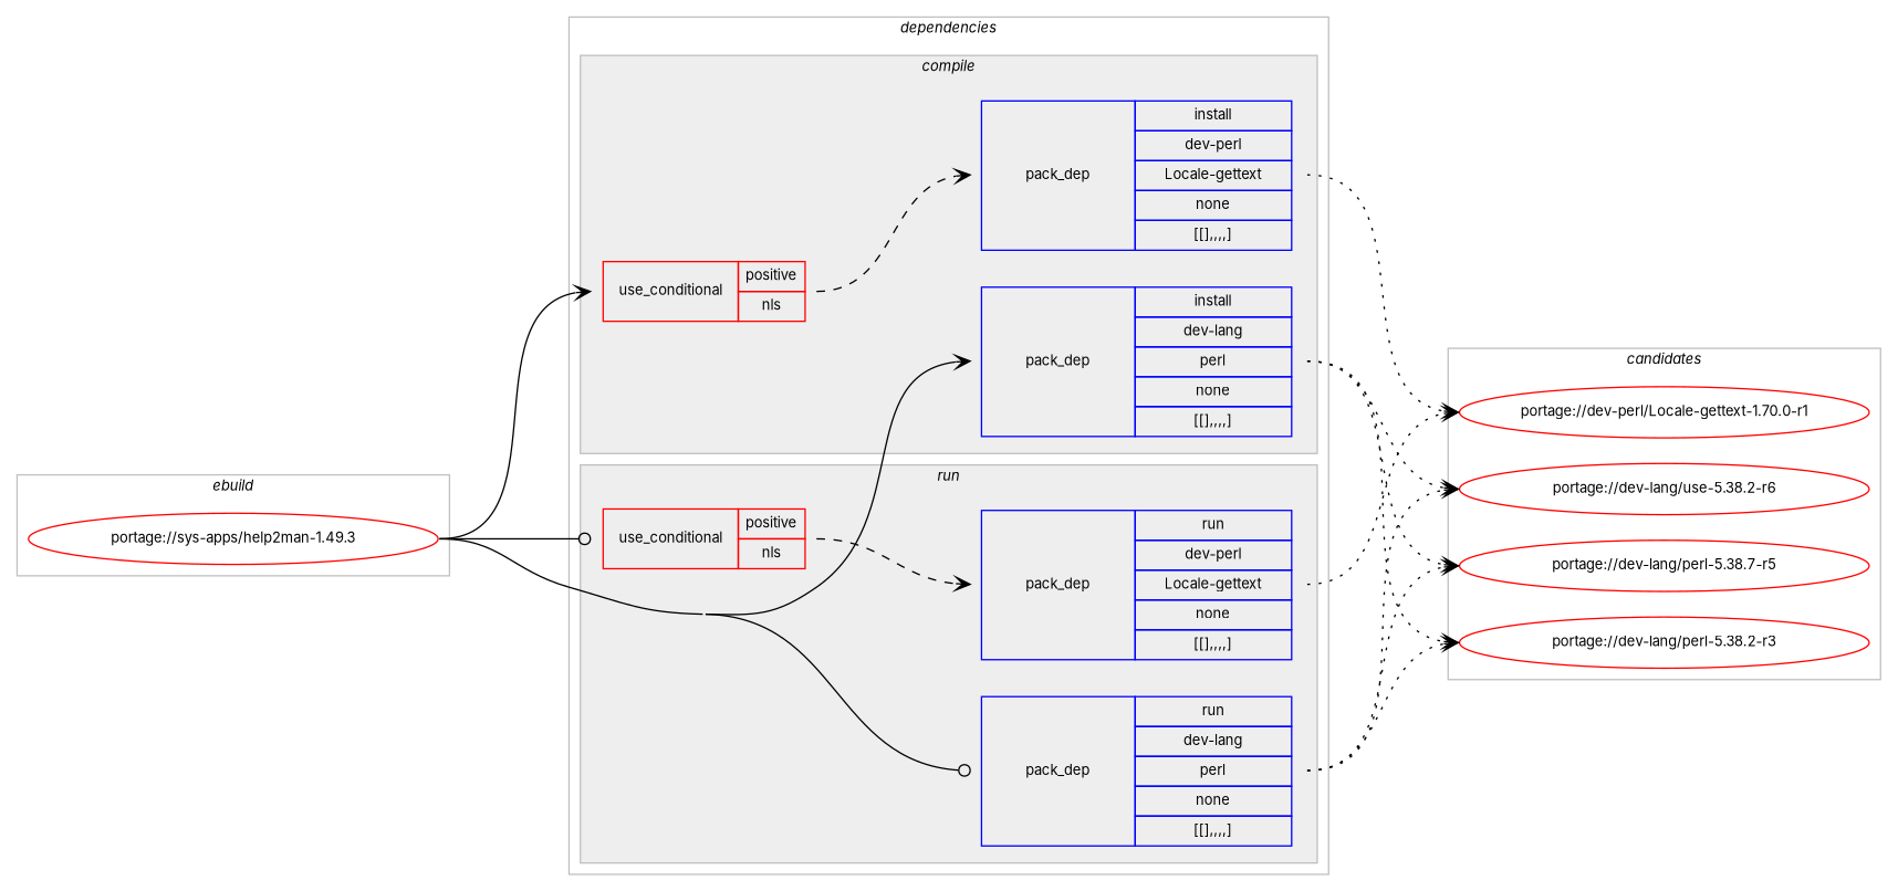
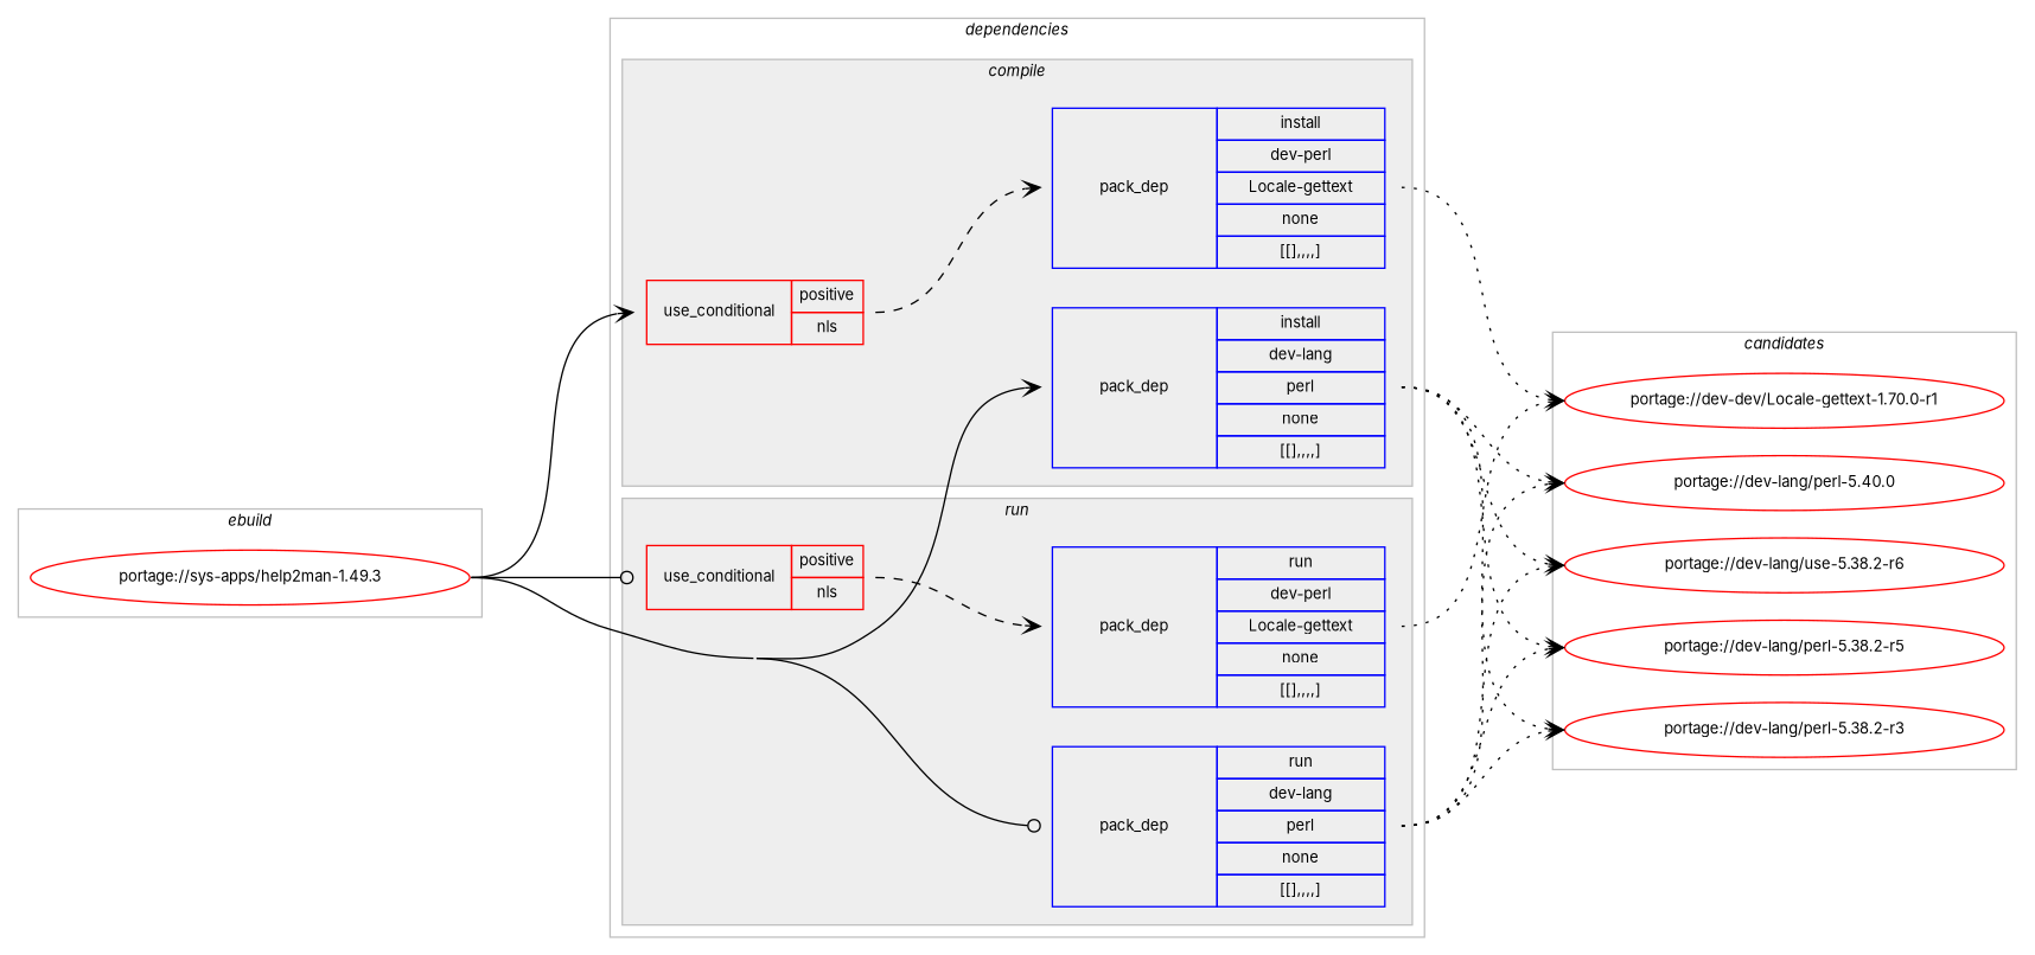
  digraph {
    compound=true
    concentrate=true
    fontname=Inter
    fontsize=10
    newrank=true
    rankdir=LR
    ranksep=1.5
    node [color=red fontname=Inter fontsize=10]
    edge [arrowhead=vee fontname=Inter headport=w style=dotted tailport=e weight=100]
    n1 [label="portage://sys-apps/help2man-1.49.3" width=4]
    n2 [color=blue label=<<TABLE BORDER="0" CELLBORDER="1" CELLSPACING="0" CELLPADDING="4" WIDTH="220"><TR><TD ROWSPAN="6" CELLPADDING="30">pack_dep</TD></TR><TR><TD WIDTH="110">install</TD></TR><TR><TD>dev-perl</TD></TR><TR><TD>Locale-gettext</TD></TR><TR><TD>none</TD></TR><TR><TD>[[],,,,]</TD></TR></TABLE>> shape=none]
    n3 [label=<<TABLE BORDER="0" CELLBORDER="1" CELLSPACING="0" CELLPADDING="4"><TR><TD ROWSPAN="3" CELLPADDING="10">use_conditional</TD></TR><TR><TD>positive</TD></TR><TR><TD>nls</TD></TR></TABLE>> shape=none]
    n4 [color=blue label=<<TABLE BORDER="0" CELLBORDER="1" CELLSPACING="0" CELLPADDING="4" WIDTH="220"><TR><TD ROWSPAN="6" CELLPADDING="30">pack_dep</TD></TR><TR><TD WIDTH="110">install</TD></TR><TR><TD>dev-lang</TD></TR><TR><TD>perl</TD></TR><TR><TD>none</TD></TR><TR><TD>[[],,,,]</TD></TR></TABLE>> shape=none]
    n5 [color=blue label=<<TABLE BORDER="0" CELLBORDER="1" CELLSPACING="0" CELLPADDING="4" WIDTH="220"><TR><TD ROWSPAN="6" CELLPADDING="30">pack_dep</TD></TR><TR><TD WIDTH="110">run</TD></TR><TR><TD>dev-perl</TD></TR><TR><TD>Locale-gettext</TD></TR><TR><TD>none</TD></TR><TR><TD>[[],,,,]</TD></TR></TABLE>> shape=none]
    n6 [label=<<TABLE BORDER="0" CELLBORDER="1" CELLSPACING="0" CELLPADDING="4"><TR><TD ROWSPAN="3" CELLPADDING="10">use_conditional</TD></TR><TR><TD>positive</TD></TR><TR><TD>nls</TD></TR></TABLE>> shape=none]
    n7 [color=blue label=<<TABLE BORDER="0" CELLBORDER="1" CELLSPACING="0" CELLPADDING="4" WIDTH="220"><TR><TD ROWSPAN="6" CELLPADDING="30">pack_dep</TD></TR><TR><TD WIDTH="110">run</TD></TR><TR><TD>dev-lang</TD></TR><TR><TD>perl</TD></TR><TR><TD>none</TD></TR><TR><TD>[[],,,,]</TD></TR></TABLE>> shape=none]
-   n8 [label="portage://dev-perl/Locale-gettext-1.70.0-r1" width=4]
+   n8 [label="portage://dev-dev/Locale-gettext-1.70.0-r1" width=4]
+   n9 [label="portage://dev-lang/perl-5.40.0" width=4]
    n10 [label="portage://dev-lang/use-5.38.2-r6" width=4]
-   n11 [label="portage://dev-lang/perl-5.38.7-r5" width=4]
+   n11 [label="portage://dev-lang/perl-5.38.2-r5" width=4]
    n12 [label="portage://dev-lang/perl-5.38.2-r3" width=4]
    subgraph cluster_1 {
      color=gray
      label=<<i>ebuild</i>>
      n1
    }
    subgraph cluster_2 {
      color=gray
      label=<<i>dependencies</i>>
      subgraph cluster_3 {
        color=gray
        fillcolor="#eeeeee"
        label=<<i>compile</i>>
        style=filled
        subgraph sub_4 {
          color=gray
          fillcolor="#eeeeee"
          label=<<i>compile</i>>
          style=filled
          n3
          subgraph sub_5 {
            color=gray
            fillcolor="#eeeeee"
            label=<<i>compile</i>>
            style=filled
            n2
          }
        }
        subgraph sub_6 {
          color=gray
          fillcolor="#eeeeee"
          label=<<i>compile</i>>
          style=filled
          n4
        }
      }
      subgraph cluster_7 {
        color=gray
        fillcolor="#eeeeee"
        label=<<i>compile and run</i>>
        style=filled
      }
      subgraph cluster_8 {
        color=gray
        fillcolor="#eeeeee"
        label=<<i>run</i>>
        style=filled
        subgraph sub_9 {
          color=gray
          fillcolor="#eeeeee"
          label=<<i>run</i>>
          style=filled
          n6
          subgraph sub_10 {
            color=gray
            fillcolor="#eeeeee"
            label=<<i>run</i>>
            style=filled
            n5
          }
        }
        subgraph sub_11 {
          color=gray
          fillcolor="#eeeeee"
          label=<<i>run</i>>
          style=filled
          n7
        }
      }
    }
    subgraph cluster_12 {
      color=gray
      label=<<i>candidates</i>>
      rank=same
      subgraph sub_13 {
        color=black
        label=<<i>candidates</i>>
        nodesep=1
        rank=same
        n8
      }
      subgraph sub_14 {
        color=black
        label=<<i>candidates</i>>
        nodesep=1
        rank=same
+       n9
        n10
        n11
        n12
      }
      subgraph sub_15 {
        color=black
        label=<<i>candidates</i>>
        nodesep=1
        rank=same
        n8
      }
      subgraph sub_16 {
        color=black
        label=<<i>candidates</i>>
        nodesep=1
        rank=same
+       n9
        n10
        n11
        n12
      }
    }
    n1 -> n3 [style=solid weight=20]
    n1 -> n4 [style=solid weight=20]
    n1 -> n6 [arrowhead=odot style=solid weight=20]
    n1 -> n7 [arrowhead=odot style=solid weight=20]
    n2 -> n8
    n3 -> n2 [style=dashed weight=20]
+   n4 -> n9
    n4 -> n10
    n4 -> n11
    n4 -> n12
    n5 -> n8
    n6 -> n5 [style=dashed weight=20]
+   n7 -> n9
    n7 -> n10
    n7 -> n11
    n7 -> n12
  }
